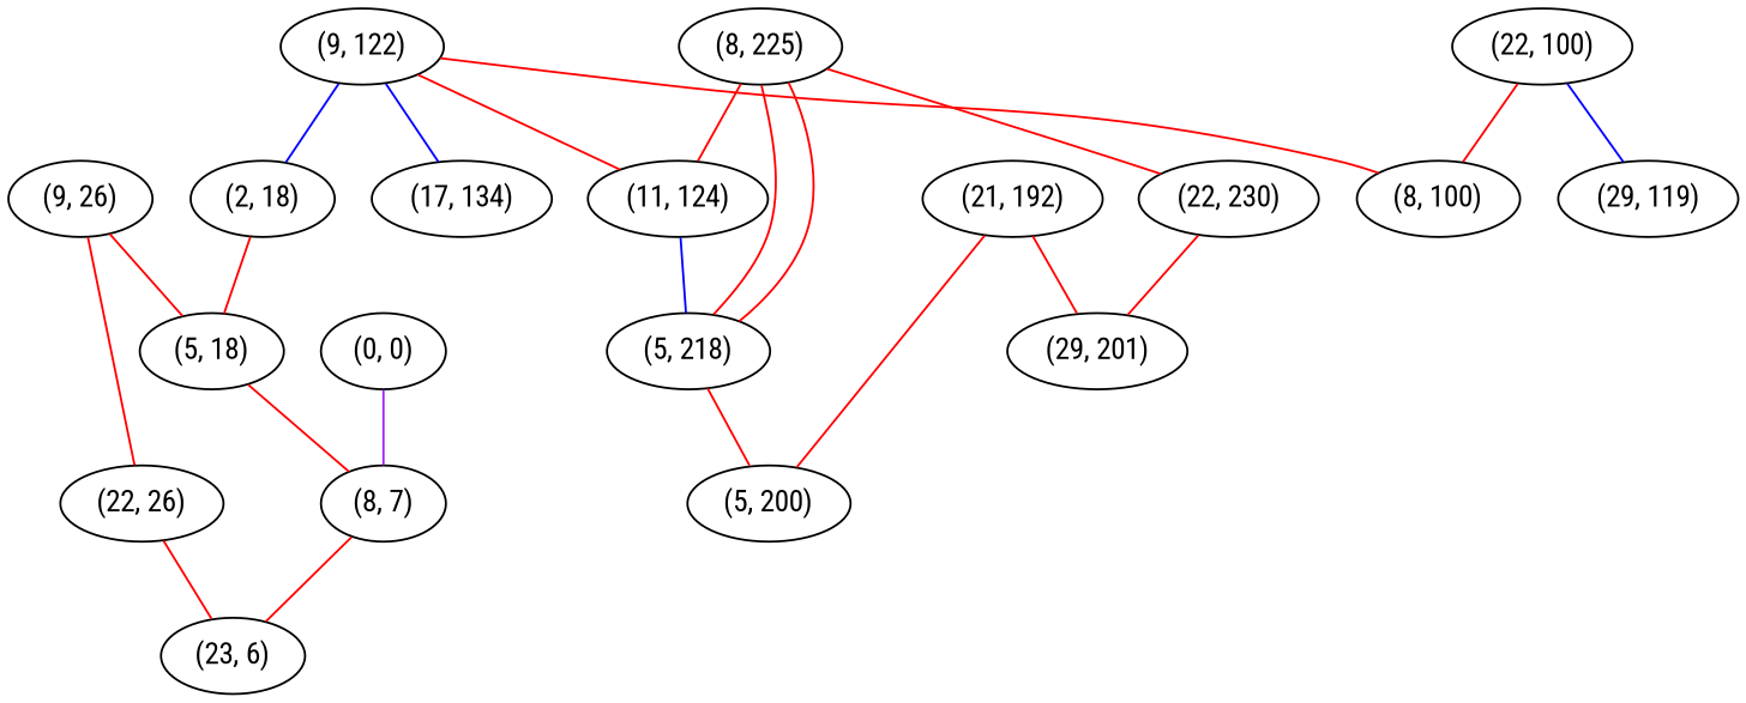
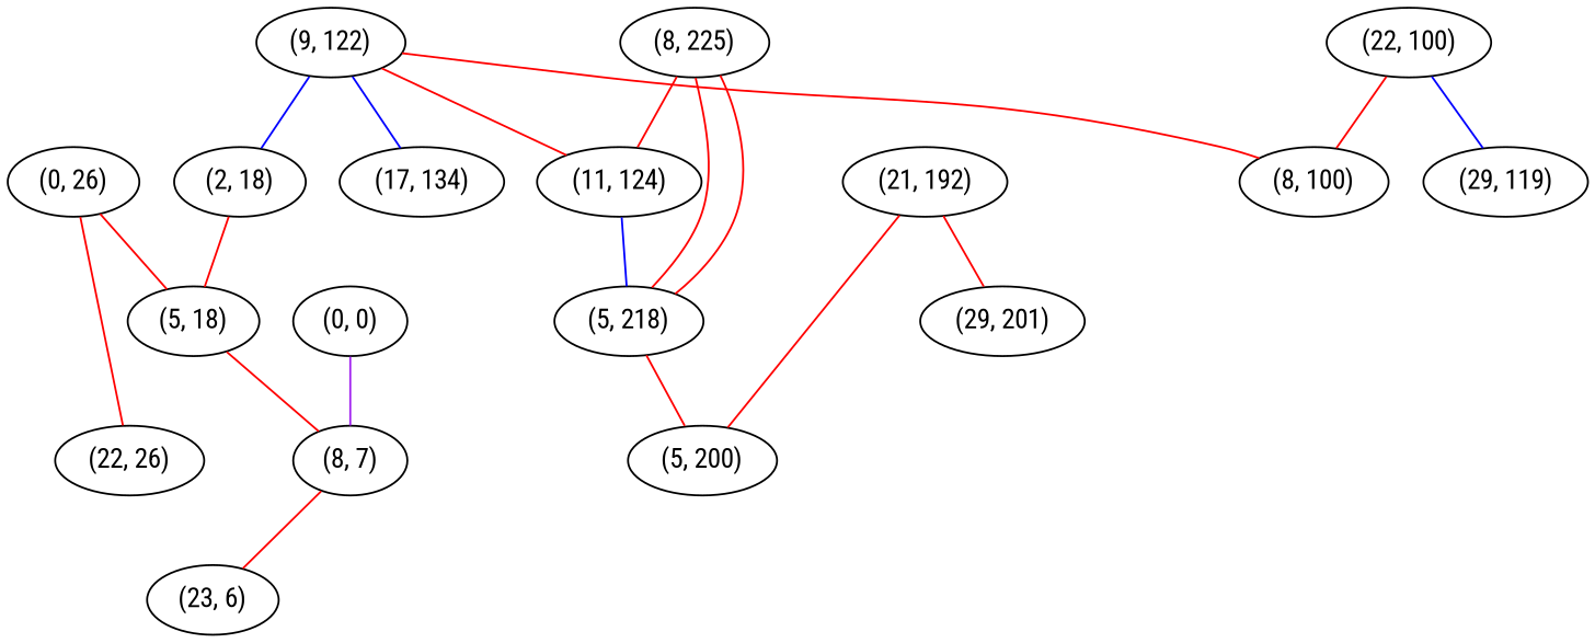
  graph {
    fontname="Roboto Condensed"
    node [fontname="Roboto Condensed"]
    edge [color=red fontname="Roboto Condensed" weight=1]
-   "(9, 26)"
+   "(9, 26)" [label="(0, 26)"]
    "(22, 26)"
    "(5, 18)"
    "(23, 6)"
    "(8, 7)"
    "(9, 122)"
    "(17, 134)"
    "(2, 18)"
    "(11, 124)"
    "(8, 100)"
    "(5, 218)"
    "(0, 0)"
    "(21, 192)"
    "(29, 201)"
    "(5, 200)"
    "(8, 225)"
-   "(22, 230)"
    "(22, 100)"
    "(29, 119)"
    "(9, 26)" -- "(22, 26)"
    "(9, 26)" -- "(5, 18)"
-   "(22, 26)" -- "(23, 6)"
    "(5, 18)" -- "(8, 7)"
    "(8, 7)" -- "(23, 6)"
    "(9, 122)" -- "(17, 134)" [color=blue]
    "(9, 122)" -- "(2, 18)" [color=blue weight=3]
    "(9, 122)" -- "(11, 124)"
    "(9, 122)" -- "(8, 100)"
    "(2, 18)" -- "(5, 18)"
    "(11, 124)" -- "(5, 218)" [color=blue weight=3]
    "(5, 218)" -- "(5, 200)"
    "(0, 0)" -- "(8, 7)" [color=purple weight=4]
    "(21, 192)" -- "(29, 201)"
    "(21, 192)" -- "(5, 200)"
    "(8, 225)" -- "(11, 124)" [weight=3]
    "(8, 225)" -- "(5, 218)"
    "(8, 225)" -- "(5, 218)"
-   "(8, 225)" -- "(22, 230)"
-   "(22, 230)" -- "(29, 201)"
    "(22, 100)" -- "(8, 100)"
    "(22, 100)" -- "(29, 119)" [color=blue]
  }
